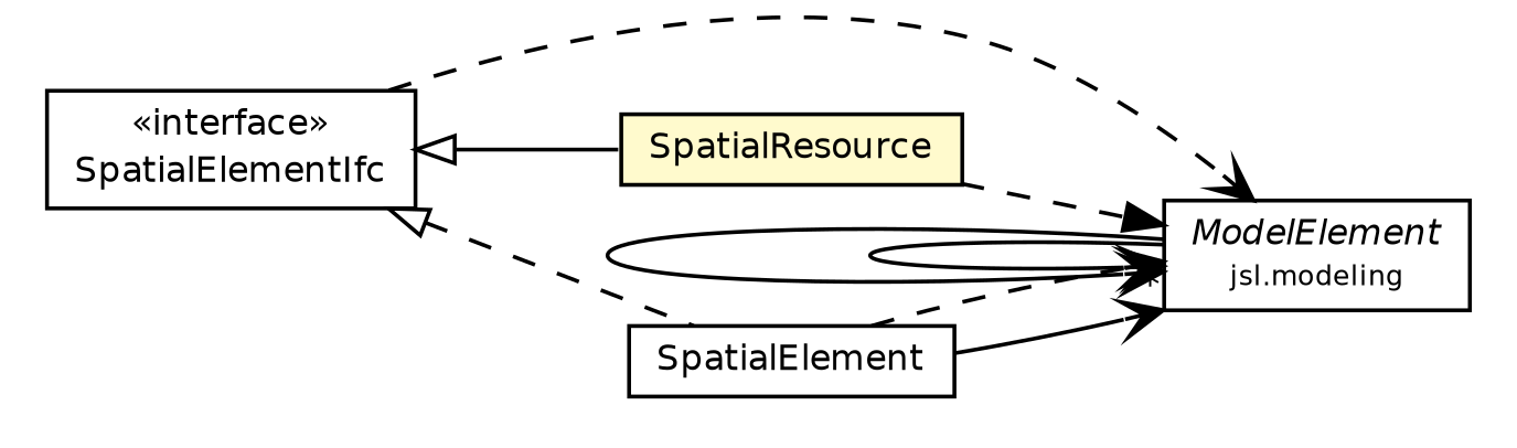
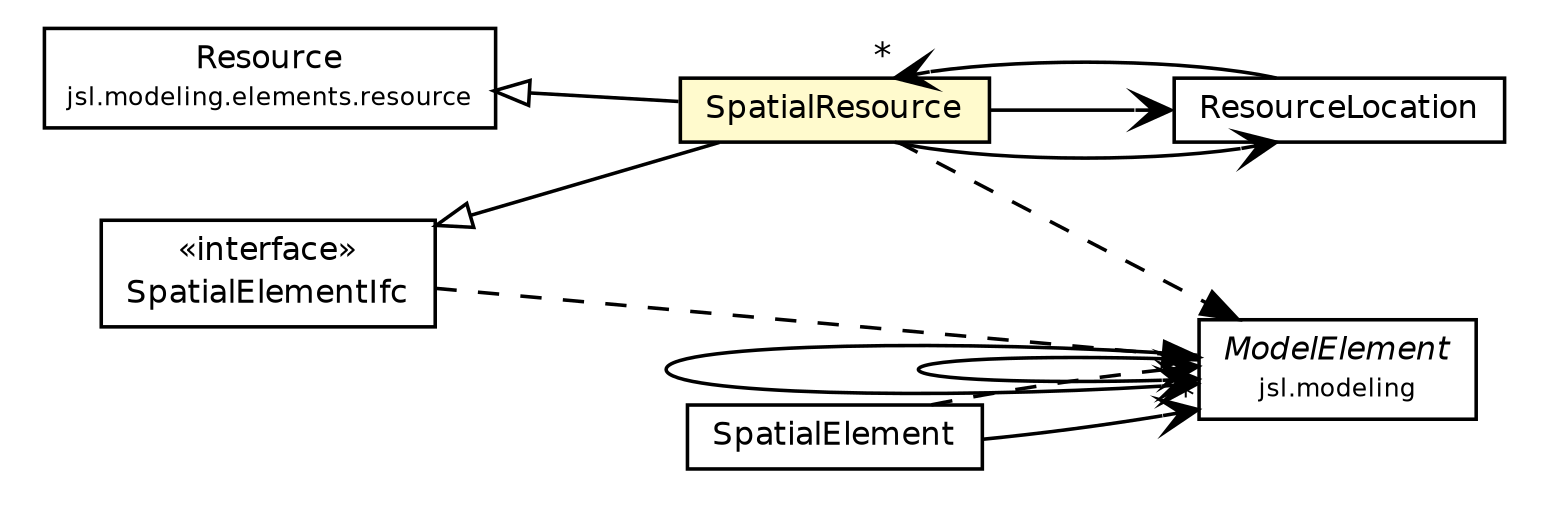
  digraph {
    nodesep=0.25
    rankdir=LR
    ranksep=0.5
    node [fontcolor=black fontname=Helvetica fontsize=9.0 shape=plaintext]
    edge [arrowhead=open color=black fontcolor=black fontname=Helvetica fontsize=10.0 headport=p labelfontname=Helvetica labelfontsize=10 tailport=p]
    n1 [label=<<table title="jsl.modeling.ModelElement" border="0" cellborder="1" cellspacing="0" cellpadding="2" port="p" href="../../ModelElement.html"> 		<tr><td><table border="0" cellspacing="0" cellpadding="1"> <tr><td align="center" balign="center"><font face="Helvetica-Oblique"> ModelElement </font></td></tr> <tr><td align="center" balign="center"><font point-size="7.0"> jsl.modeling </font></td></tr> 		</table></td></tr> 		</table>>]
+   n2 [label=<<table title="jsl.modeling.elements.resource.Resource" border="0" cellborder="1" cellspacing="0" cellpadding="2" port="p" href="../resource/Resource.html"> 		<tr><td><table border="0" cellspacing="0" cellpadding="1"> <tr><td align="center" balign="center"> Resource </td></tr> <tr><td align="center" balign="center"><font point-size="7.0"> jsl.modeling.elements.resource </font></td></tr> 		</table></td></tr> 		</table>>]
    n3 [label=<<table title="jsl.modeling.elements.spatial.SpatialResource" border="0" cellborder="1" cellspacing="0" cellpadding="2" port="p" bgcolor="lemonChiffon" href="./SpatialResource.html"> 		<tr><td><table border="0" cellspacing="0" cellpadding="1"> <tr><td align="center" balign="center"> SpatialResource </td></tr> 		</table></td></tr> 		</table>>]
+   n4 [label=<<table title="jsl.modeling.elements.spatial.ResourceLocation" border="0" cellborder="1" cellspacing="0" cellpadding="2" port="p" href="./ResourceLocation.html"> 		<tr><td><table border="0" cellspacing="0" cellpadding="1"> <tr><td align="center" balign="center"> ResourceLocation </td></tr> 		</table></td></tr> 		</table>>]
    n5 [label=<<table title="jsl.modeling.elements.spatial.SpatialElement" border="0" cellborder="1" cellspacing="0" cellpadding="2" port="p" href="./SpatialElement.html"> 		<tr><td><table border="0" cellspacing="0" cellpadding="1"> <tr><td align="center" balign="center"> SpatialElement </td></tr> 		</table></td></tr> 		</table>>]
    n6 [label=<<table title="jsl.modeling.elements.spatial.SpatialElementIfc" border="0" cellborder="1" cellspacing="0" cellpadding="2" port="p" href="./SpatialElementIfc.html"> 		<tr><td><table border="0" cellspacing="0" cellpadding="1"> <tr><td align="center" balign="center"> &#171;interface&#187; </td></tr> <tr><td align="center" balign="center"> SpatialElementIfc </td></tr> 		</table></td></tr> 		</table>>]
    n1 -> n1 [headlabel="*"]
    n1 -> n1
+   n2 -> n3 [arrowtail=empty dir=back fontsize=10 arrowhead="" color="" fontcolor=""]
    n3 -> n1 [arrowhead=normal style=dashed]
+   n3 -> n4
+   n3 -> n4
+   n4 -> n3 [headlabel="*"]
    n5 -> n1
    n5 -> n1 [style=dashed]
-   n6 -> n1 [style=dashed]
+   n6 -> n1 [arrowhead=normal style=dashed]
    n6 -> n3 [arrowtail=empty dir=back fontsize=10 style=solid arrowhead="" color="" fontcolor=""]
-   n6 -> n5 [arrowtail=empty dir=back fontsize=10 style=dashed arrowhead="" color="" fontcolor=""]
  }
